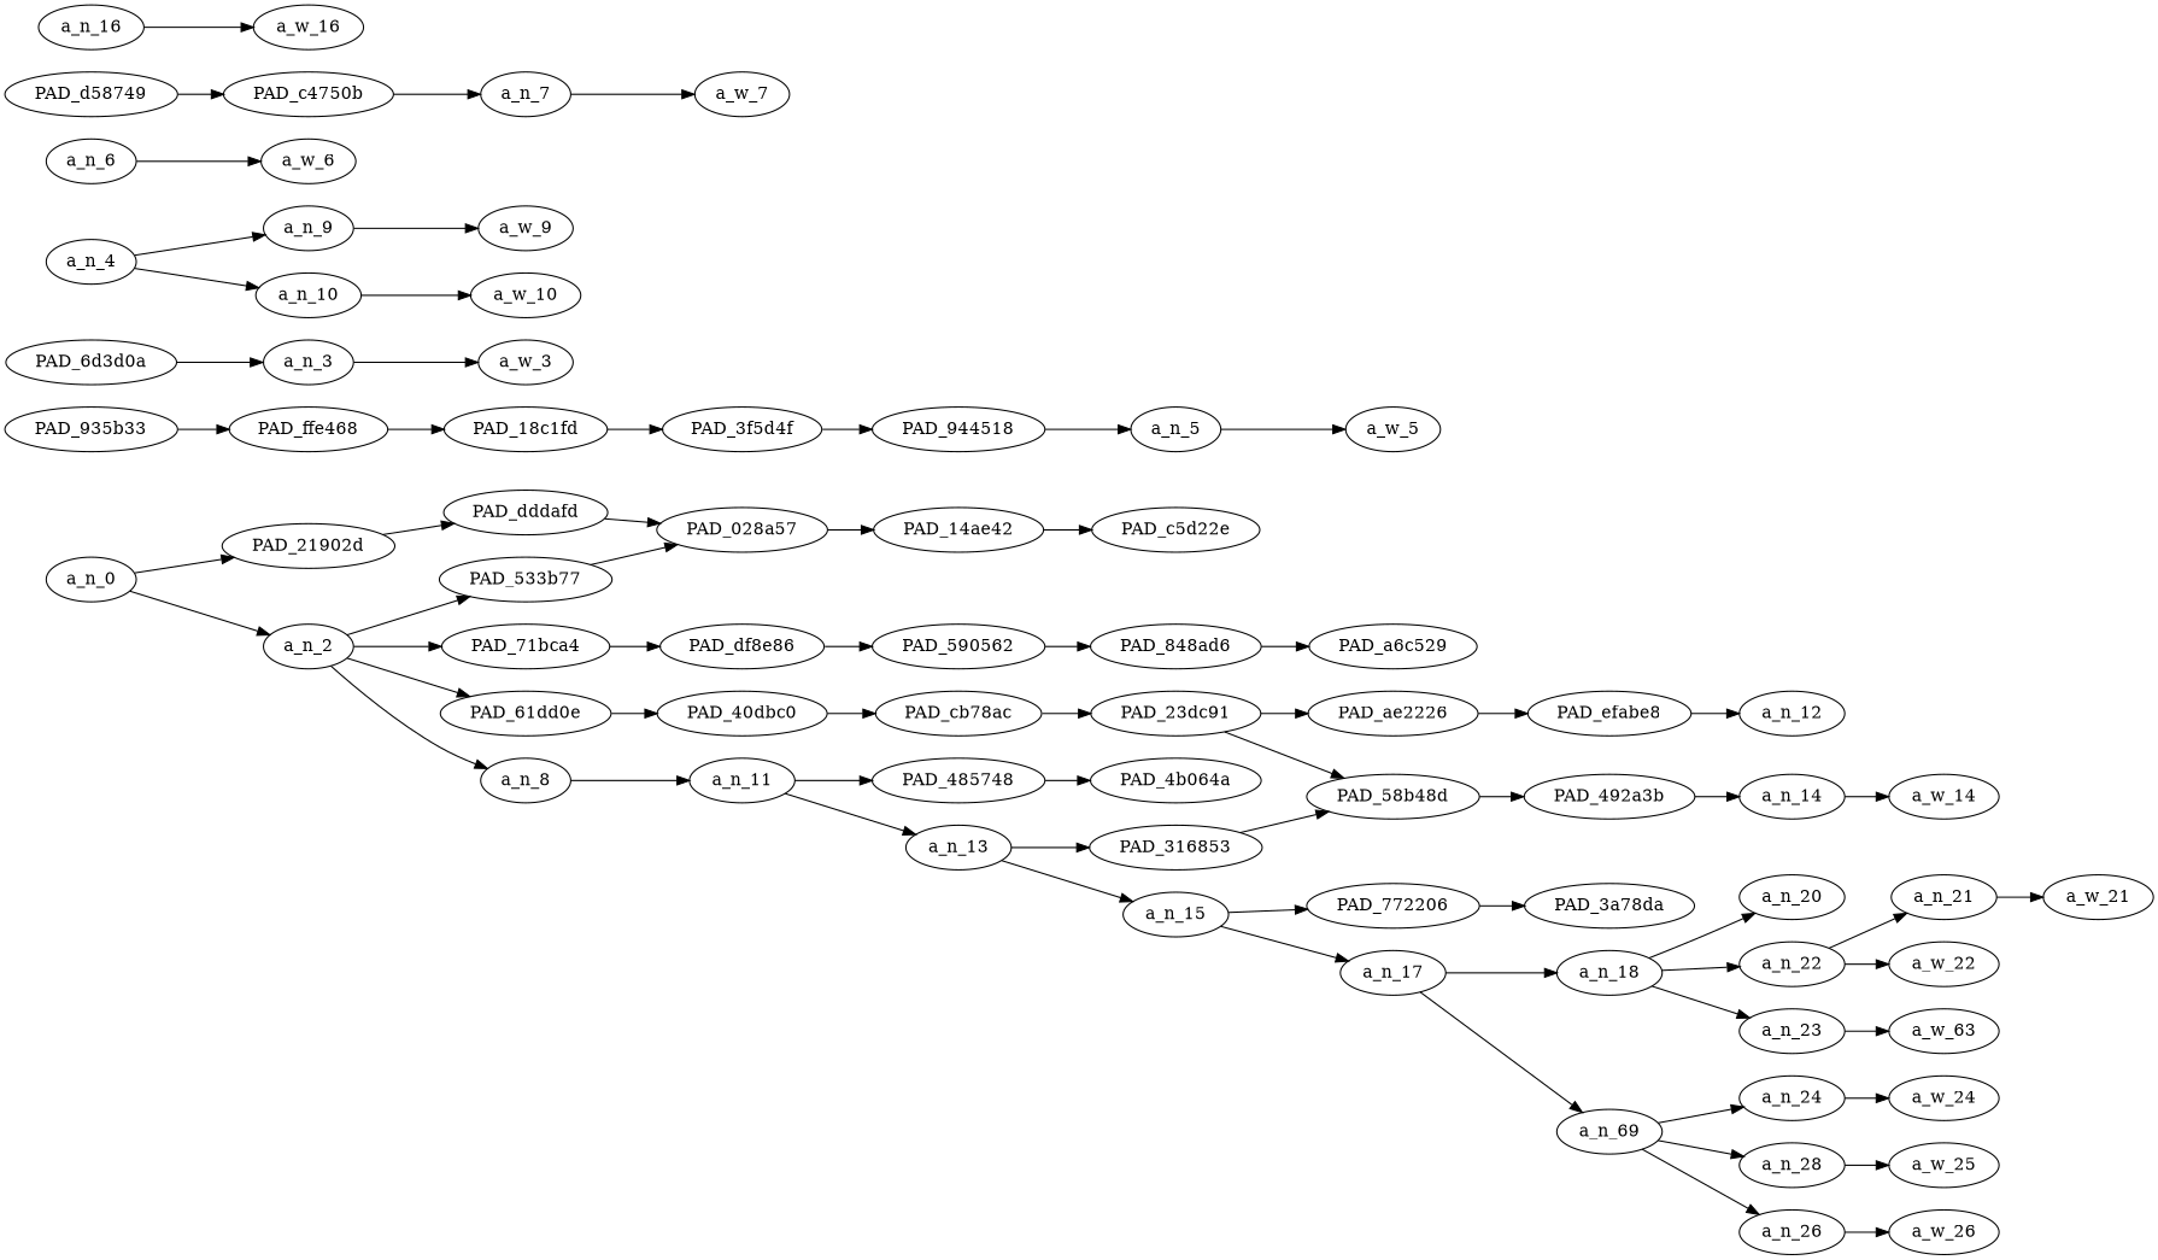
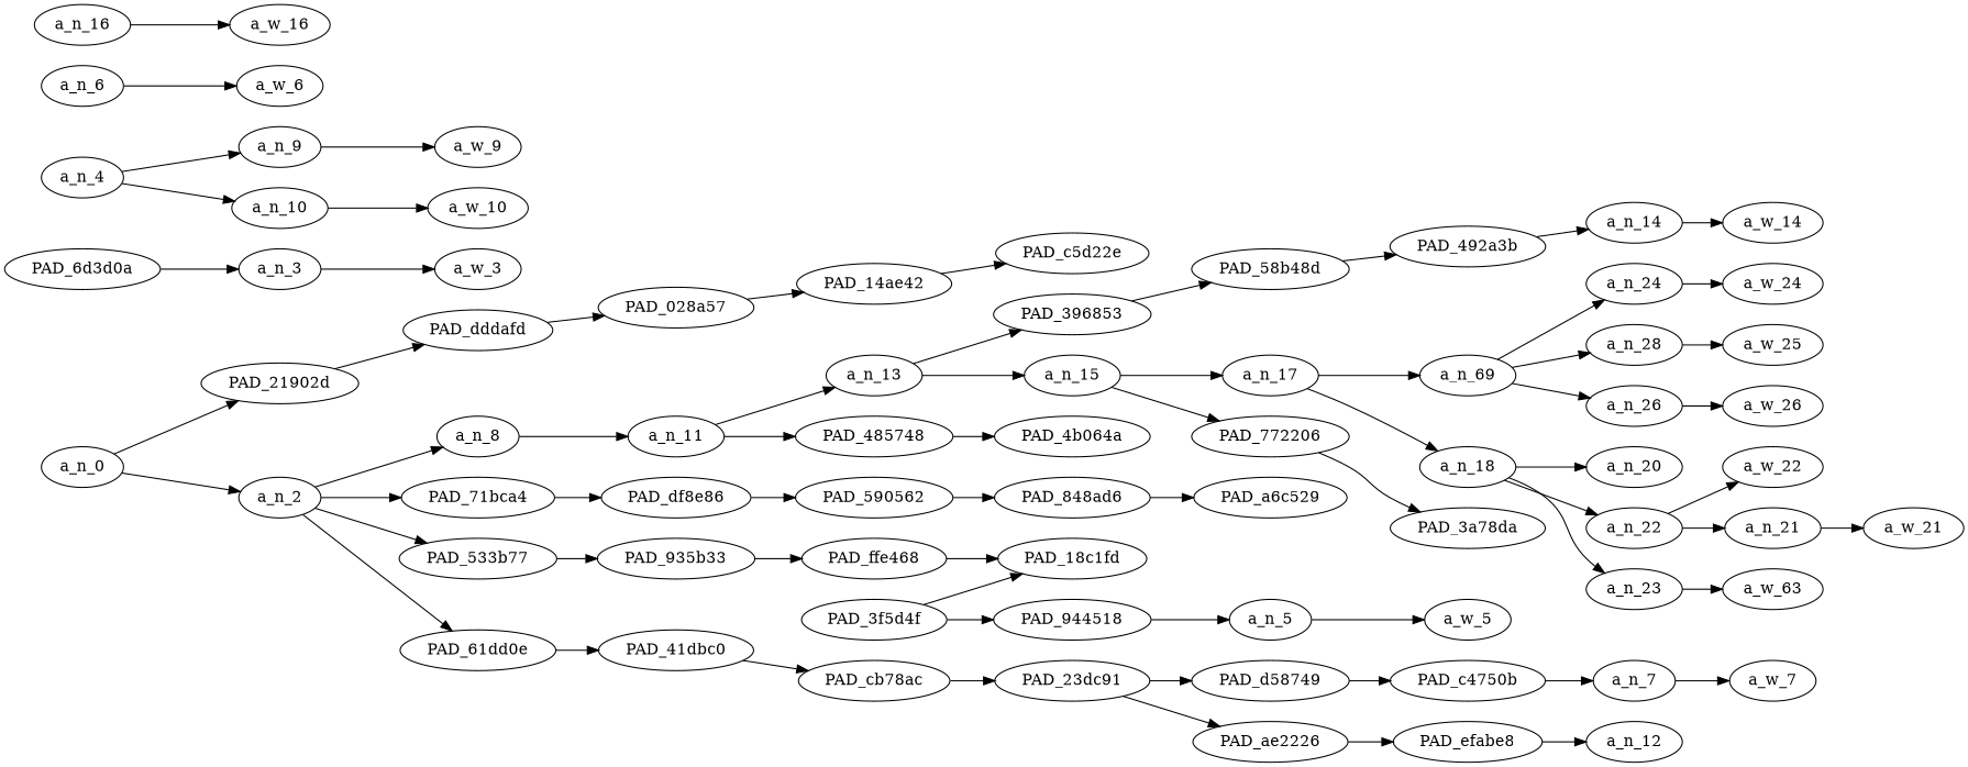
  strict digraph {
    rankdir=LR
    node [div_dir=1 index=0 level=1 text_span="[3]" value=0.05188379]
    a_n_0 [level=9 text_span="[0, 1, 2, 3, 4, 5, 6, 7, 8, 9, 10, 11, 12, 13, 14, 15]" value=1.00000001]
    PAD_21902d [level=8 text_span="[0, 1, 2]" value=0.19071823]
    a_n_2 [index=1 level=8 text_span="[3, 4, 5, 6, 7, 8, 9, 10, 11, 12, 13, 14, 15]" value=0.80826067]
    PAD_dddafd [level=7 text_span="[0, 1, 2]" value=0.19071823]
    PAD_533b77 [index=1 level=7]
    PAD_71bca4 [index=2 level=7 text_span="[4]" value=0.02159661]
    PAD_61dd0e [div_dir=-1 index=3 level=7 text_span="[5]" value=0.02688690]
    a_n_8 [index=4 level=7 text_span="[6, 7, 8, 9, 10, 11, 12, 13, 14, 15]" value=0.70689543]
    PAD_028a57 [level=6 text_span="[0, 1, 2]" value=0.19071823]
    PAD_935b33 [index=1 level=6]
    PAD_df8e86 [index=2 level=6 text_span="[4]" value=0.02159661]
-   PAD_40dbc0 [div_dir=-1 index=3 level=6 text_span="[5]" value=0.02688690]
+   PAD_40dbc0 [div_dir=-1 index=3 level=6 text_span="[5]" value=0.02688690 label=PAD_41dbc0]
    a_n_11 [index=4 level=6 text_span="[6, 7, 8, 9, 10, 11, 12, 13, 14, 15]" value=0.70584691]
    PAD_14ae42 [level=5 text_span="[0, 1, 2]" value=0.19071823]
    PAD_c5d22e [level=4 text_span="[0, 1, 2]" value=0.19071823]
    PAD_6d3d0a [level=2 text_span="[0]" value=0.06542149]
    a_n_3 [text_span="[0]" value=0.06542149]
    a_n_4 [index=1 level=2 text_span="[1, 2]" value=0.12499828]
    a_n_9 [index=1 text_span="[1]" value=0.02877525]
    a_n_10 [index=2 text_span="[2]" value=0.09607999]
    a_w_3 [div_dir=0 level=0 text_span="[0]" value=lol]
    a_w_9 [div_dir=0 index=1 level=0 text_span="[1]" value=of]
    a_w_10 [div_dir=0 index=2 level=0 text_span="[2]" value=coursh]
    PAD_ffe468 [index=1 level=5]
    PAD_590562 [index=2 level=5 text_span="[4]" value=0.02159661]
    PAD_cb78ac [div_dir=-1 index=3 level=5 text_span="[5]" value=0.02688690]
    PAD_485748 [div_dir=-1 index=4 level=5 text_span="[6]" value=0.02057371]
    a_n_13 [index=5 level=5 text_span="[7, 8, 9, 10, 11, 12, 13, 14, 15]" value=0.68422468]
    PAD_18c1fd [index=1 level=4]
    PAD_3f5d4f [index=1 level=3]
    PAD_944518 [index=2 level=2]
    a_n_5 [index=3]
    a_w_5 [div_dir=0 index=3 level=0 value=coz]
    PAD_848ad6 [index=2 level=4 text_span="[4]" value=0.02159661]
    PAD_a6c529 [index=2 level=3 text_span="[4]" value=0.02159661]
    a_n_6 [index=4 text_span="[4]" value=0.02159661]
    a_w_6 [div_dir=0 index=4 level=0 text_span="[4]" value=it]
    PAD_23dc91 [div_dir=-1 index=3 level=4 text_span="[5]" value=0.02688690]
    PAD_d58749 [div_dir=-1 index=3 level=3 text_span="[5]" value=0.02688690]
    PAD_ae2226 [div_dir=-1 index=4 level=3 text_span="[6]" value=0.02057371]
    PAD_c4750b [div_dir=-1 index=4 level=2 text_span="[5]" value=0.02688690]
    a_n_7 [div_dir=-1 index=5 text_span="[5]" value=0.02688690]
    a_w_7 [div_dir=0 index=5 level=0 text_span="[5]" value=normal]
    PAD_4b064a [div_dir=-1 index=4 level=4 text_span="[6]" value=0.02057371]
-   PAD_396853 [index=5 level=4 text_span="[7]" value=0.02872434 label=PAD_316853]
+   PAD_396853 [index=5 level=4 text_span="[7]" value=0.02872434]
    a_n_15 [index=6 level=4 text_span="[8, 9, 10, 11, 12, 13, 14, 15]" value=0.65442185]
    PAD_58b48d [index=5 level=3 text_span="[7]" value=0.02872434]
    PAD_772206 [index=6 level=3 text_span="[8]" value=0.02719949]
    a_n_17 [index=7 level=3 text_span="[9, 10, 11, 12, 13, 14, 15]" value=0.62616811]
    PAD_efabe8 [div_dir=-1 index=5 level=2 text_span="[6]" value=0.02057371]
    a_n_12 [div_dir=-1 index=6 text_span="[6]" value=0.02057371]
    PAD_492a3b [index=6 level=2 text_span="[7]" value=0.02872434]
    PAD_3a78da [index=7 level=2 text_span="[8]" value=0.02719949]
    a_n_18 [index=8 level=2 text_span="[9, 10, 11, 12]" value=0.40594552]
    n55 [index=9 label=a_n_69 level=2 text_span="[13, 14, 15]" value=0.21918047]
    a_n_14 [index=7 text_span="[7]" value=0.02872434]
    a_w_14 [div_dir=0 index=7 level=0 text_span="[7]" value=believe]
    a_n_20 [index=9 text_span="[9]" value=0.08266445]
    a_n_22 [index=11 text_span="[11]" value=0.14665048]
    a_n_23 [index=12 text_span="[12]" value=0.03281558]
    a_n_24 [index=13 text_span="[13]" value=0.04619958]
    n62 [index=14 label=a_n_28 text_span="[14]" value=0.04230596]
    a_n_26 [index=15 text_span="[15]" value=0.13001392]
    a_n_16 [index=8 text_span="[8]" value=0.02719949]
    a_w_16 [div_dir=0 index=8 level=0 text_span="[8]" value=in]
    a_n_21 [index=10 text_span="[10]" value=0.14300805]
    a_w_21 [div_dir=0 index=10 level=0 text_span="[10]" value=kike]
    a_w_22 [div_dir=0 index=11 level=0 text_span="[11]" value=holoporn]
    n69 [div_dir=0 index=12 label=a_w_63 level=0 text_span="[12]" value=right]
    a_w_24 [div_dir=0 index=13 level=0 text_span="[13]" value=fuck]
    a_w_25 [div_dir=0 index=14 level=0 text_span="[14]" value=off]
    a_w_26 [div_dir=0 index=15 level=0 text_span="[15]" value=faggot]
    a_n_0 -> PAD_21902d
    a_n_0 -> a_n_2
    PAD_21902d -> PAD_dddafd
    a_n_2 -> PAD_533b77
    a_n_2 -> PAD_71bca4
    a_n_2 -> PAD_61dd0e
    a_n_2 -> a_n_8
    PAD_dddafd -> PAD_028a57
-   PAD_533b77 -> PAD_028a57
+   PAD_533b77 -> PAD_935b33
    PAD_71bca4 -> PAD_df8e86
    PAD_61dd0e -> PAD_40dbc0
    a_n_8 -> a_n_11
    PAD_028a57 -> PAD_14ae42
    PAD_935b33 -> PAD_ffe468
    PAD_df8e86 -> PAD_590562
    PAD_40dbc0 -> PAD_cb78ac
    a_n_11 -> PAD_485748
    a_n_11 -> a_n_13
    PAD_14ae42 -> PAD_c5d22e
    PAD_6d3d0a -> a_n_3
    a_n_3 -> a_w_3
    a_n_4 -> a_n_9
    a_n_4 -> a_n_10
    a_n_9 -> a_w_9
    a_n_10 -> a_w_10
    PAD_ffe468 -> PAD_18c1fd
    PAD_590562 -> PAD_848ad6
    PAD_cb78ac -> PAD_23dc91
    PAD_485748 -> PAD_4b064a
    a_n_13 -> PAD_396853
    a_n_13 -> a_n_15
-   PAD_18c1fd -> PAD_3f5d4f
+   PAD_3f5d4f -> PAD_18c1fd
    PAD_3f5d4f -> PAD_944518
    PAD_944518 -> a_n_5
    a_n_5 -> a_w_5
    PAD_848ad6 -> PAD_a6c529
    a_n_6 -> a_w_6
-   PAD_23dc91 -> PAD_58b48d
+   PAD_23dc91 -> PAD_d58749
    PAD_23dc91 -> PAD_ae2226
    PAD_d58749 -> PAD_c4750b
    PAD_ae2226 -> PAD_efabe8
    PAD_c4750b -> a_n_7
    a_n_7 -> a_w_7
    PAD_396853 -> PAD_58b48d
    a_n_15 -> PAD_772206
    a_n_15 -> a_n_17
    PAD_58b48d -> PAD_492a3b
    PAD_772206 -> PAD_3a78da
    a_n_17 -> a_n_18
    a_n_17 -> n55
    PAD_efabe8 -> a_n_12
    PAD_492a3b -> a_n_14
    a_n_18 -> a_n_20
    a_n_18 -> a_n_22
    a_n_18 -> a_n_23
    n55 -> a_n_24
    n55 -> n62
    n55 -> a_n_26
    a_n_14 -> a_w_14
    a_n_22 -> a_n_21
    a_n_22 -> a_w_22
    a_n_23 -> n69
    a_n_24 -> a_w_24
    n62 -> a_w_25
    a_n_26 -> a_w_26
    a_n_16 -> a_w_16
    a_n_21 -> a_w_21
  }
